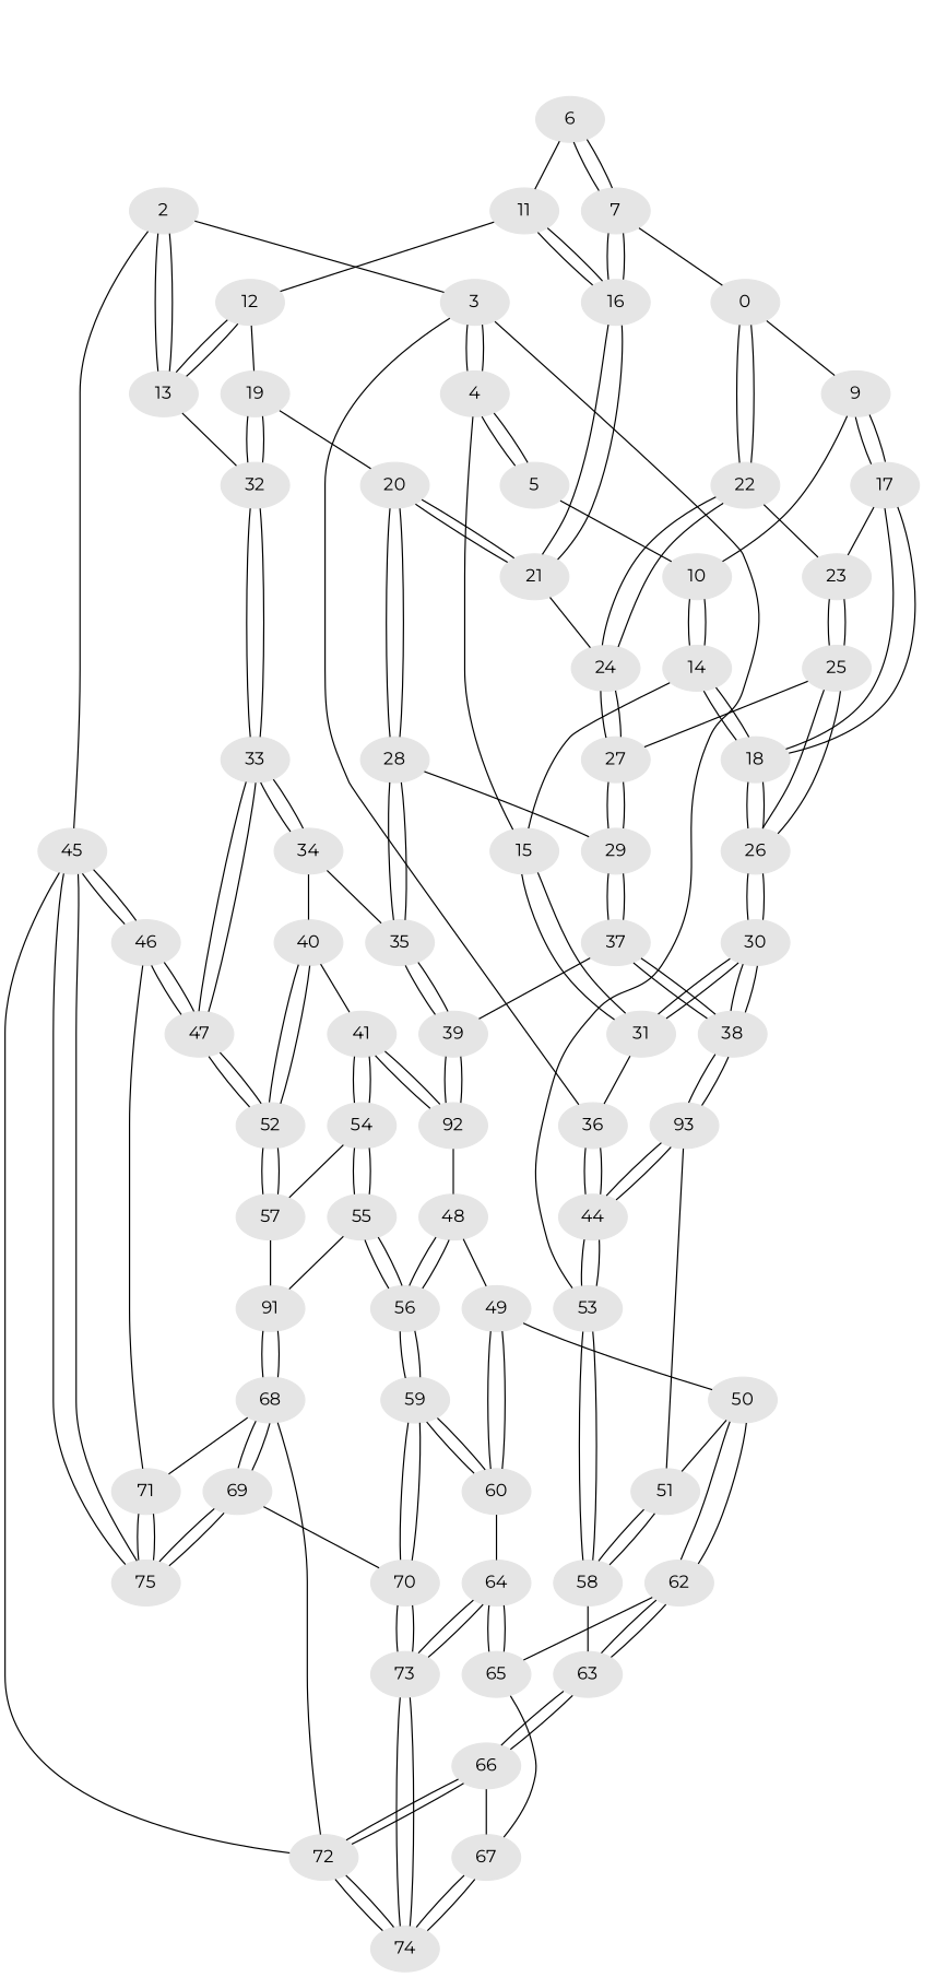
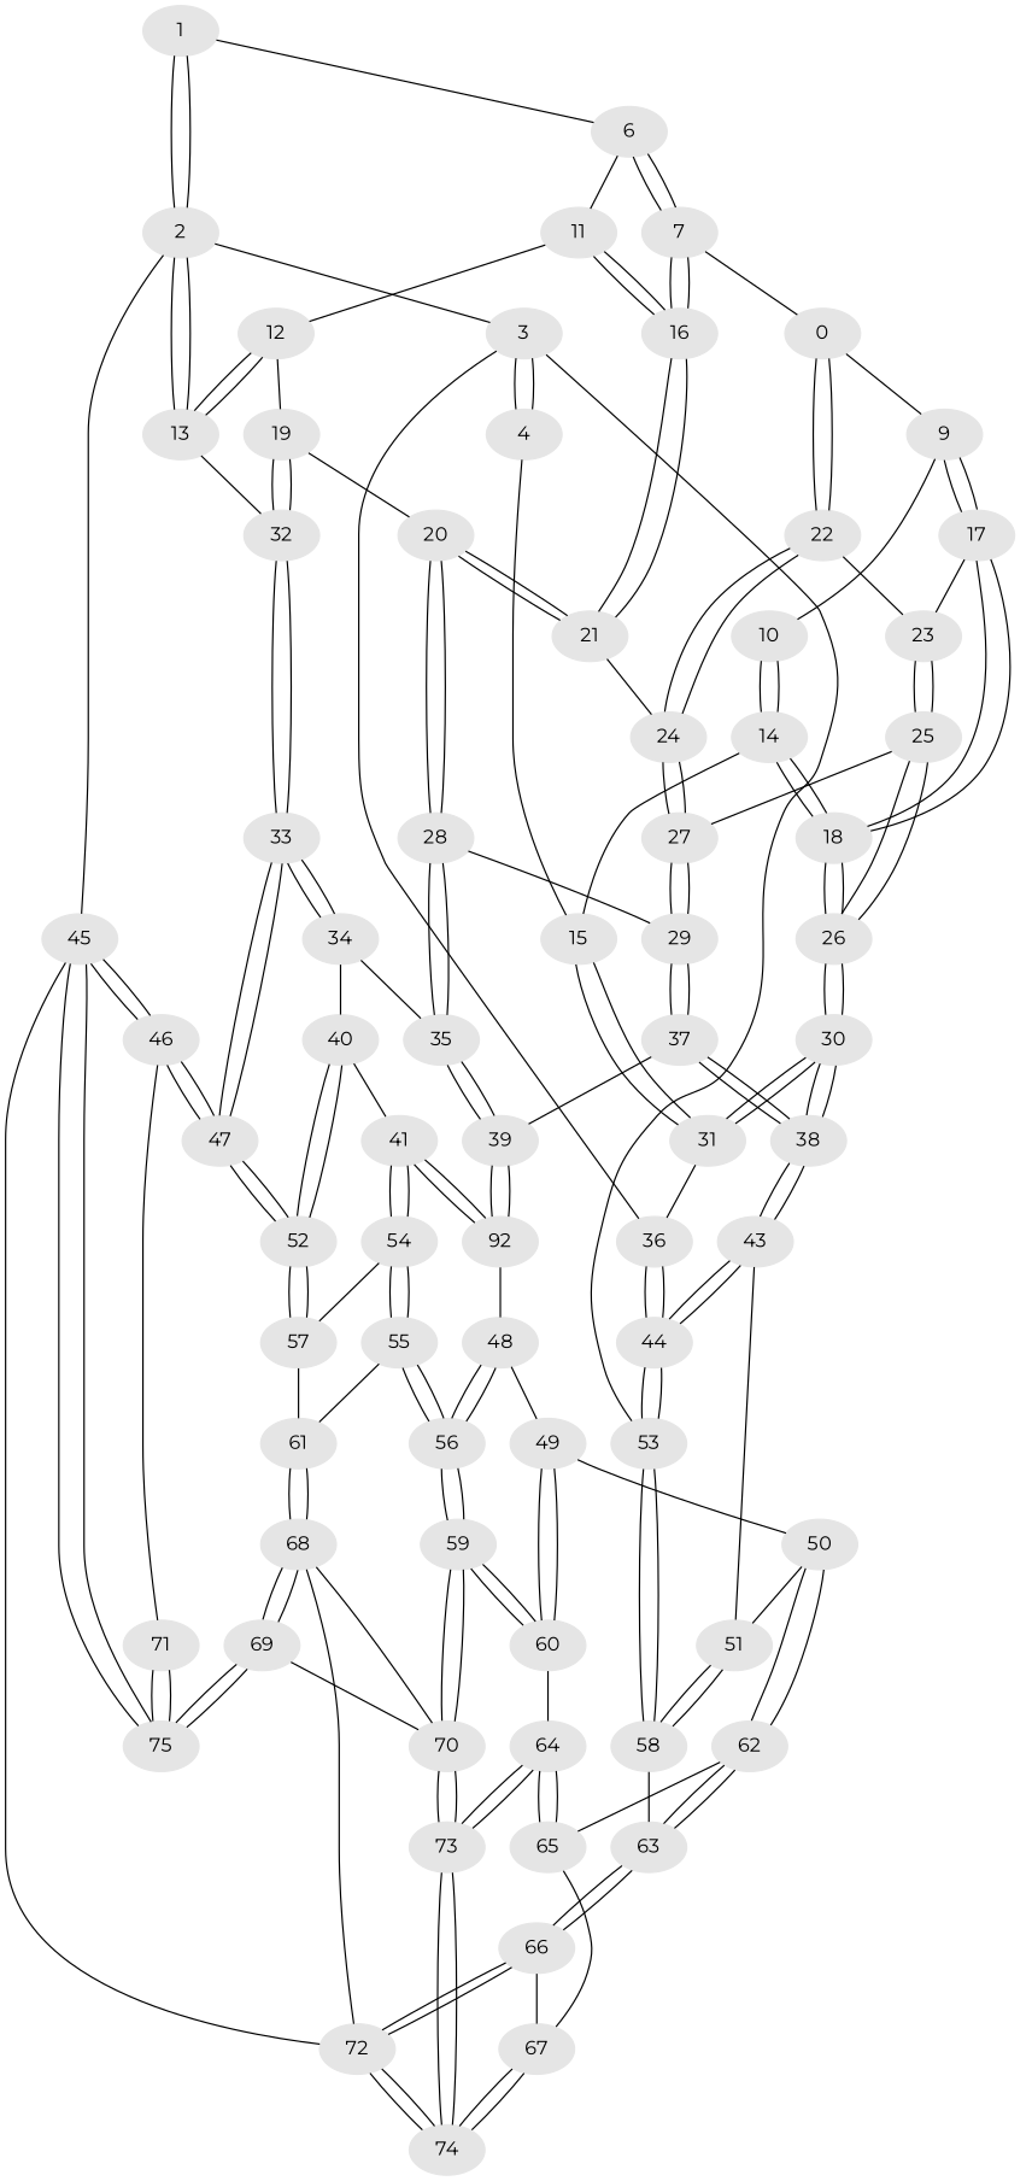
  graph {
    fontname=Montserrat
    node [color=gray90 fontname=Montserrat style=filled]
    edge [fontname=Montserrat]
+   1
    2
    6
    3
    13
    45
    7
    11
    4
    36
    53
    32
    46
    72
    75
-   5
    15
    44
    58
    10
    31
    14
    n23 [label=0]
    16
    12
    9
    22
    21
    17
    23
    24
    18
    19
    20
    33
    26
    25
    30
    28
    29
    35
    27
    38
    37
    39
-   43 [label=93]
+   43
    34
    47
    40
    52
    41
    n52 [label=92]
    51
    48
    54
    57
    55
    49
    56
    71
    74
    50
    60
    59
    62
    64
    63
    65
-   61 [label=91]
+   61
    68
    70
    66
    73
    69
    67
+   1 -- 2
+   1 -- 2
+   1 -- 6
    2 -- 3
    2 -- 13
    2 -- 13
    2 -- 45
    6 -- 7
    6 -- 7
    6 -- 11
    3 -- 4
    3 -- 4
    3 -- 36
    3 -- 53
    13 -- 32
    45 -- 46
    45 -- 46
    45 -- 72
    45 -- 75
    45 -- 75
    7 -- n23
    7 -- 16
    7 -- 16
    11 -- 16
    11 -- 16
    11 -- 12
-   4 -- 5
-   4 -- 5
    4 -- 15
    36 -- 44
    36 -- 44
    53 -- 58
    53 -- 58
    32 -- 33
    32 -- 33
    46 -- 47
    46 -- 47
    46 -- 71
    72 -- 74
    72 -- 74
-   5 -- 10
    15 -- 31
    15 -- 31
    44 -- 53
    44 -- 53
    58 -- 63
    10 -- 14
    10 -- 14
    31 -- 36
    14 -- 15
    14 -- 18
    14 -- 18
    n23 -- 9
    n23 -- 22
    n23 -- 22
    16 -- 21
    16 -- 21
    12 -- 13
    12 -- 13
    12 -- 19
    9 -- 10
    9 -- 17
    9 -- 17
    22 -- 23
    22 -- 24
    22 -- 24
    21 -- 24
    17 -- 23
    17 -- 18
    17 -- 18
    23 -- 25
    23 -- 25
    24 -- 27
    24 -- 27
    18 -- 26
    18 -- 26
    19 -- 32
    19 -- 32
    19 -- 20
    20 -- 21
    20 -- 21
    20 -- 28
    20 -- 28
    33 -- 34
    33 -- 34
    33 -- 47
    33 -- 47
    26 -- 30
    26 -- 30
    25 -- 26
    25 -- 26
    25 -- 27
    30 -- 31
    30 -- 31
    30 -- 38
    30 -- 38
    28 -- 29
    28 -- 35
    28 -- 35
    29 -- 37
    29 -- 37
    35 -- 39
    35 -- 39
    27 -- 29
    27 -- 29
    38 -- 43
    38 -- 43
    37 -- 38
    37 -- 38
    37 -- 39
    39 -- n52
    39 -- n52
    43 -- 44
    43 -- 44
    43 -- 51
    34 -- 35
    34 -- 40
    47 -- 52
    47 -- 52
    40 -- 52
    40 -- 52
    40 -- 41
    52 -- 57
    52 -- 57
    41 -- n52
    41 -- n52
    41 -- 54
    41 -- 54
    n52 -- 48
    51 -- 58
    51 -- 58
    48 -- 49
    48 -- 56
    48 -- 56
    54 -- 57
    54 -- 55
    54 -- 55
    57 -- 61
    55 -- 56
    55 -- 56
    55 -- 61
    49 -- 50
    49 -- 60
    49 -- 60
    56 -- 59
    56 -- 59
    71 -- 75
    71 -- 75
    50 -- 51
    50 -- 62
    50 -- 62
    60 -- 64
    59 -- 60
    59 -- 60
    59 -- 70
    59 -- 70
    62 -- 63
    62 -- 63
    62 -- 65
    64 -- 65
    64 -- 65
    64 -- 73
    64 -- 73
    63 -- 66
    63 -- 66
    65 -- 67
    61 -- 68
    61 -- 68
    68 -- 72
-   68 -- 71
+   68 -- 70
    68 -- 69
    68 -- 69
    70 -- 73
    70 -- 73
    66 -- 72
    66 -- 72
    66 -- 67
    73 -- 74
    73 -- 74
    69 -- 75
    69 -- 75
    69 -- 70
    67 -- 74
    67 -- 74
  }
